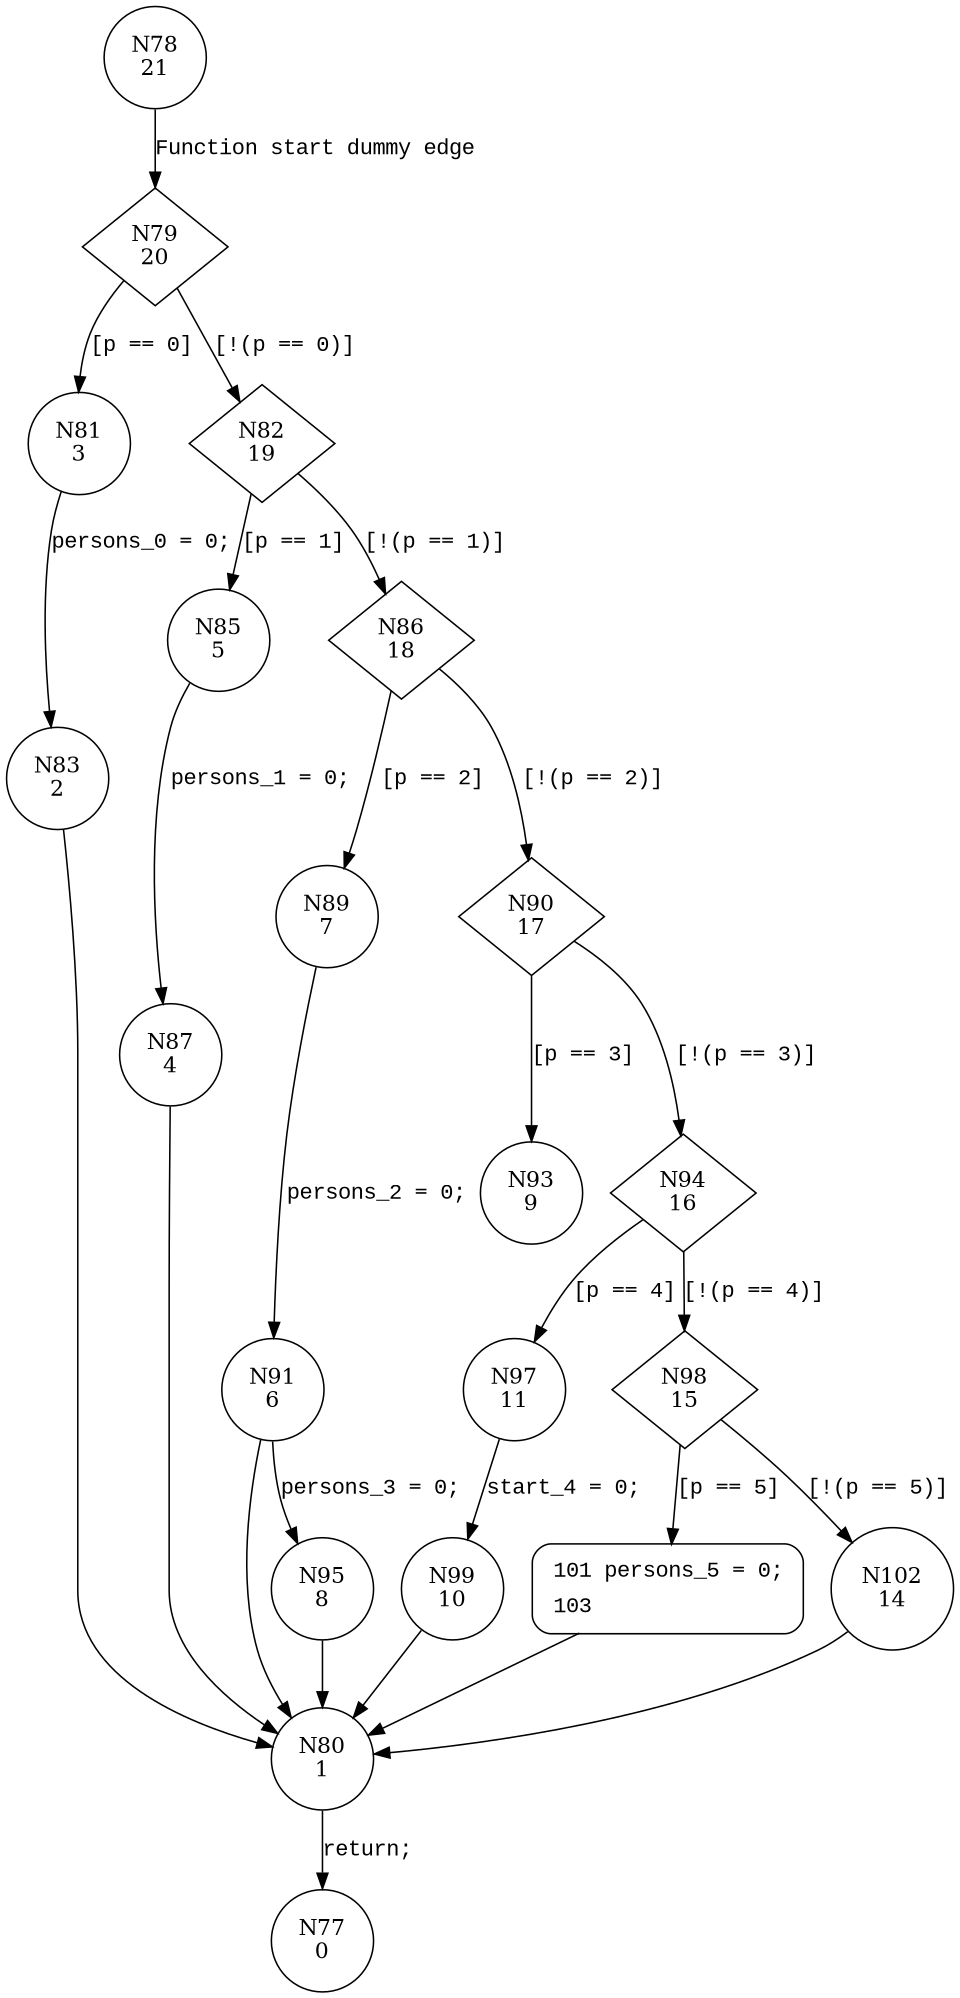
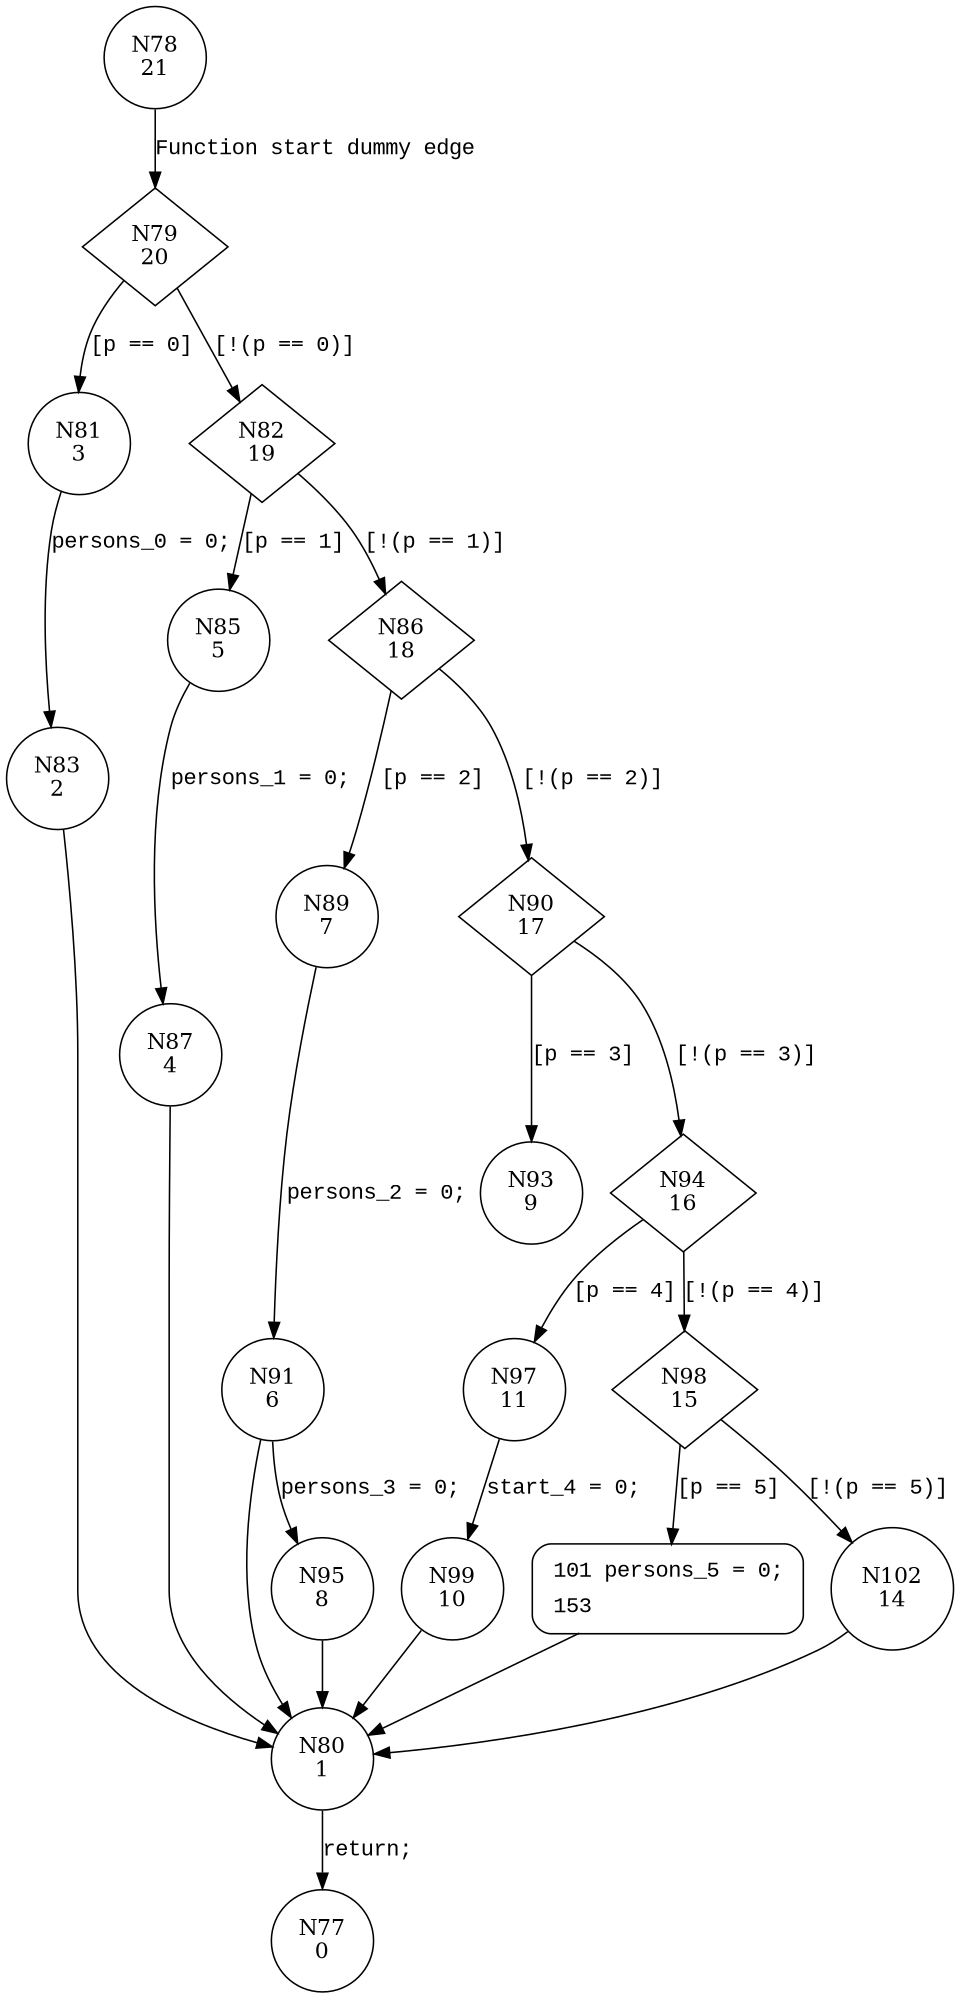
  digraph {
    node [shape=circle]
    edge [fontname="Courier New"]
    n1 [label="N78\n21"]
    n2 [label="N79\n20" shape=diamond]
    n3 [label="N81\n3"]
    n4 [label="N82\n19" shape=diamond]
    n5 [label="N83\n2"]
    n6 [label="N85\n5"]
    n7 [label="N86\n18" shape=diamond]
    n8 [label="N80\n1"]
    n9 [label="N87\n4"]
    n10 [label="N89\n7"]
    n11 [label="N90\n17" shape=diamond]
    n12 [label="N91\n6"]
    n13 [label="N93\n9"]
    n14 [label="N94\n16" shape=diamond]
    n15 [label="N95\n8"]
    n16 [label="N97\n11"]
    n17 [label="N98\n15" shape=diamond]
    n18 [label="N99\n10"]
-   n19 [fillcolor=white fontname="Courier New" label=<<table border="0" cellborder="0" cellpadding="3" bgcolor="white"><tr><td align="right">101</td><td align="left">persons_5 = 0;</td></tr><tr><td align="right">103</td><td align="left"></td></tr></table>> penwidth=1 shape=Mrecord style="filled,bold"]
+   n19 [fillcolor=white fontname="Courier New" label=<<table border="0" cellborder="0" cellpadding="3" bgcolor="white"><tr><td align="right">101</td><td align="left">persons_5 = 0;</td></tr><tr><td align="right">153</td><td align="left"></td></tr></table>> penwidth=1 shape=Mrecord style="filled,bold"]
    n20 [label="N102\n14"]
    n21 [label="N77\n0"]
    n1 -> n2 [label="Function start dummy edge"]
    n2 -> n3 [label="[p == 0]"]
    n2 -> n4 [label="[!(p == 0)]"]
    n3 -> n5 [label="persons_0 = 0;"]
    n4 -> n6 [label="[p == 1]"]
    n4 -> n7 [label="[!(p == 1)]"]
    n5 -> n8
    n6 -> n9 [label="persons_1 = 0;"]
    n7 -> n10 [label="[p == 2]"]
    n7 -> n11 [label="[!(p == 2)]"]
    n8 -> n21 [label="return;"]
    n9 -> n8
    n10 -> n12 [label="persons_2 = 0;"]
    n11 -> n13 [label="[p == 3]"]
    n11 -> n14 [label="[!(p == 3)]"]
    n12 -> n8
    n12 -> n15 [label="persons_3 = 0;"]
    n14 -> n16 [label="[p == 4]"]
    n14 -> n17 [label="[!(p == 4)]"]
    n15 -> n8
    n16 -> n18 [label="start_4 = 0;"]
    n17 -> n19 [label="[p == 5]"]
    n17 -> n20 [label="[!(p == 5)]"]
    n18 -> n8
    n19 -> n8 [fontname=""]
    n20 -> n8
  }
